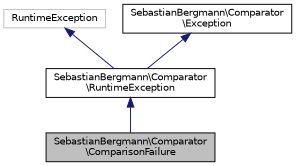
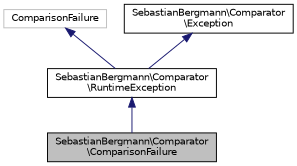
  digraph {
    node [color=black fillcolor=white fontname=Helvetica fontsize=10 shape=record style=filled]
    edge [color=midnightblue dir=back fontname=Helvetica fontsize=10 labelfontname=Helvetica labelfontsize=10 style=solid]
    n1 [fillcolor=grey75 fontcolor=black height=0.2 label="SebastianBergmann\\Comparator\l\\ComparisonFailure" width=0.4]
    n2 [height=0.2 label="SebastianBergmann\\Comparator\l\\RuntimeException" width=0.4]
-   n3 [color=grey75 height=0.2 label=RuntimeException width=0.4]
+   n3 [color=grey75 height=0.2 label=ComparisonFailure width=0.4]
    n4 [height=0.2 label="SebastianBergmann\\Comparator\l\\Exception" width=0.4]
    n2 -> n1
    n3 -> n2
    n4 -> n2
  }
